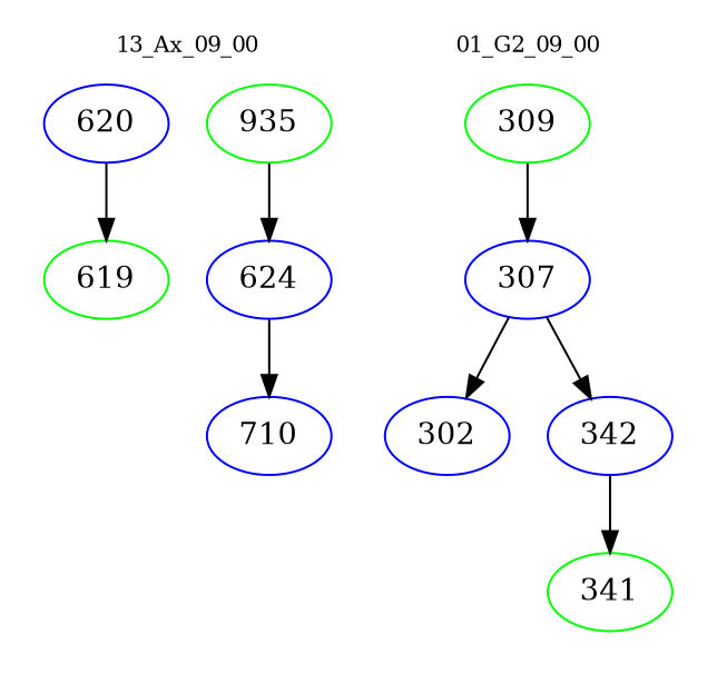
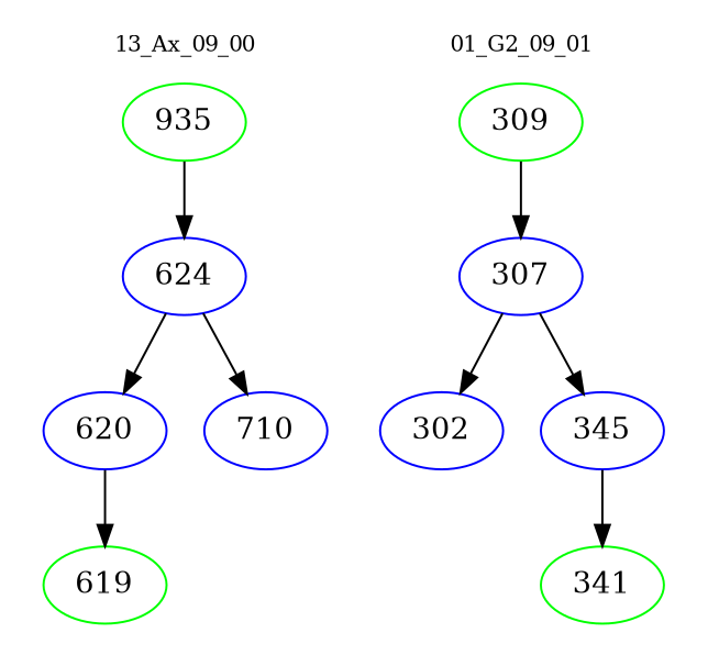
  digraph {
    node [color=blue]
    edge [color=black]
    n1 [color=green label=935]
    n2 [label=624]
    n3 [label=620]
    n4 [label=710]
    n5 [color=green label=619]
    n6 [color=green label=309]
    n7 [label=307]
    n8 [label=302]
-   n9 [label=342]
+   n9 [label=345]
    n10 [color=green label=341]
    subgraph cluster_1 {
      color=white
      fontsize=10
      label="13_Ax_09_00"
      n1
      n2
      n3
      n4
      n5
    }
    subgraph cluster_2 {
      color=white
      fontsize=10
-     label="01_G2_09_00"
+     label="01_G2_09_01"
      n6
      n7
      n8
      n9
      n10
    }
    n1 -> n2
+   n2 -> n3
    n2 -> n4
    n3 -> n5
    n6 -> n7
    n7 -> n8
    n7 -> n9
    n9 -> n10
  }
